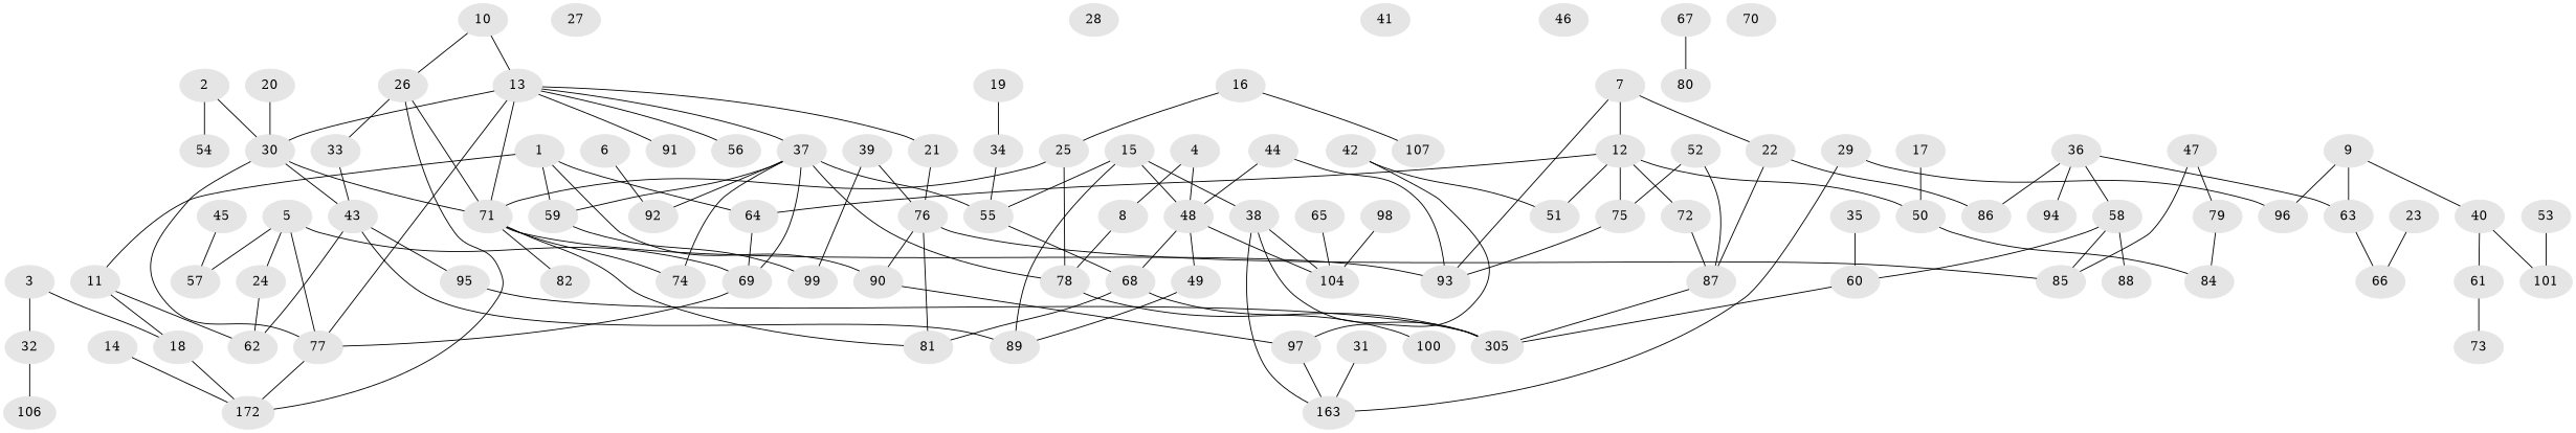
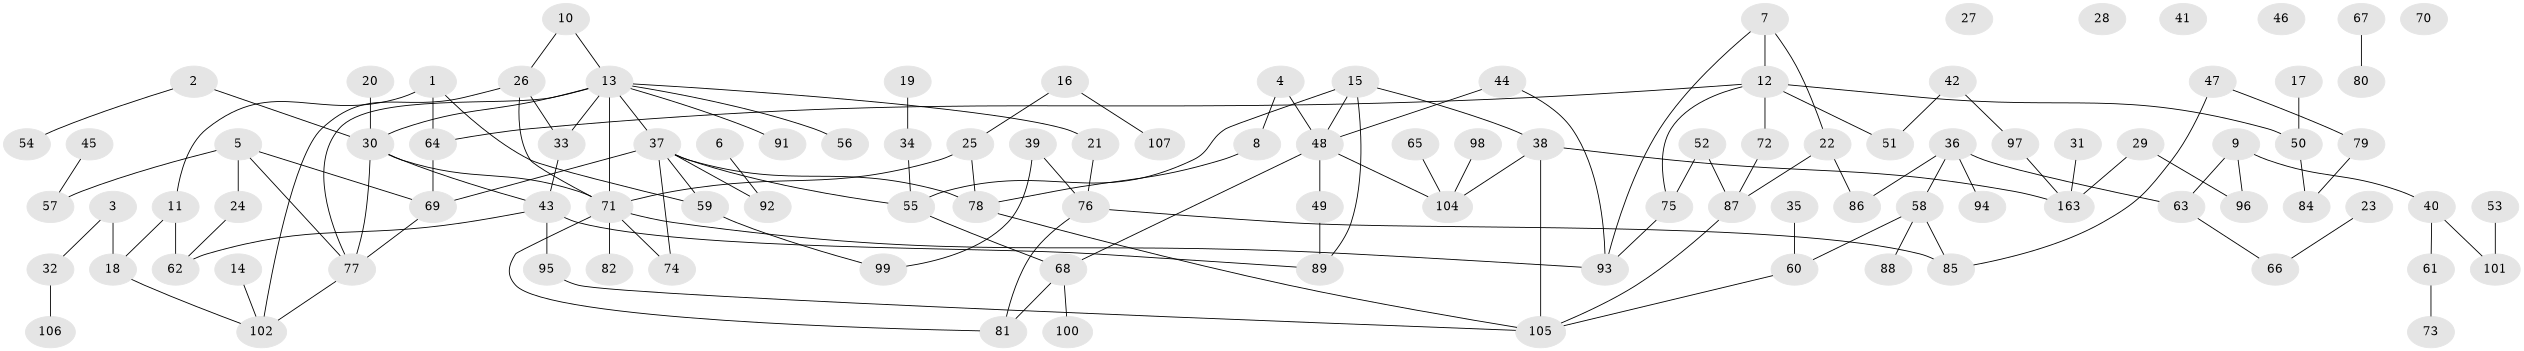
  graph {
    node [color=gray90 style=filled]
    1
    11
    59
-   90
    64
    18
    62
    99
    65
    104
    97
    2
    30
    54
    77
    71
    43
    3
    32
-   102 [label=172]
+   102
    106
    4
    8
    48
    78
    49
    68
    5
    24
    57
    69
    6
    92
    7
    12
    22
    93
    50
    51
    72
    75
    86
    87
-   105 [label=305]
+   105
    9
    40
    63
    96
    61
    101
    66
    10
    13
    26
    21
    33
    37
    56
    91
    84
    76
    55
    74
    81
    82
    14
    15
    38
    89
    n70 [label=163]
    16
    25
    107
    17
    19
    34
    20
    85
    23
    27
    28
    29
    95
    31
    35
    60
    36
    58
    94
    88
    39
    73
    41
    42
    44
    45
    46
    47
    79
    100
    52
    53
    67
    80
    70
    98
    1 -- 11
    1 -- 59
-   1 -- 90
    1 -- 64
    11 -- 18
    11 -- 62
    59 -- 99
-   90 -- 97
    64 -- 69
    18 -- 102
    65 -- 104
    97 -- n70
    2 -- 30
    2 -- 54
    30 -- 77
    30 -- 71
    30 -- 43
    77 -- 102
    71 -- 93
    71 -- 74
    71 -- 81
    71 -- 82
    43 -- 62
    43 -- 89
    43 -- 95
    3 -- 18
    3 -- 32
    32 -- 106
    4 -- 8
    4 -- 48
    8 -- 78
    48 -- 104
    48 -- 49
    48 -- 68
    78 -- 105
    49 -- 89
    68 -- 81
    68 -- 100
    5 -- 77
    5 -- 24
    5 -- 57
    5 -- 69
    24 -- 62
    69 -- 77
    6 -- 92
    7 -- 12
    7 -- 22
    7 -- 93
    12 -- 64
    12 -- 50
    12 -- 51
    12 -- 72
    12 -- 75
    22 -- 86
    22 -- 87
    50 -- 84
    72 -- 87
    75 -- 93
    87 -- 105
    9 -- 40
    9 -- 63
    9 -- 96
    40 -- 61
    40 -- 101
    63 -- 66
    61 -- 73
    10 -- 13
    10 -- 26
    13 -- 30
    13 -- 77
    13 -- 71
    13 -- 21
+   13 -- 33
    13 -- 37
    13 -- 56
    13 -- 91
    26 -- 71
    26 -- 102
    26 -- 33
    21 -- 76
    33 -- 43
    37 -- 59
    37 -- 78
    37 -- 69
    37 -- 92
    37 -- 55
    37 -- 74
-   76 -- 90
    76 -- 81
    76 -- 85
    55 -- 68
    14 -- 102
    15 -- 48
    15 -- 55
    15 -- 38
    15 -- 89
    38 -- 104
    38 -- 105
    38 -- n70
    16 -- 25
    16 -- 107
    25 -- 71
    25 -- 78
    17 -- 50
    19 -- 34
    34 -- 55
    20 -- 30
    23 -- 66
    29 -- 96
    29 -- n70
    95 -- 105
    31 -- n70
    35 -- 60
    60 -- 105
    36 -- 86
    36 -- 63
    36 -- 58
    36 -- 94
    58 -- 85
    58 -- 60
    58 -- 88
    39 -- 99
    39 -- 76
    42 -- 97
    42 -- 51
    44 -- 48
    44 -- 93
    45 -- 57
    47 -- 85
    47 -- 79
    79 -- 84
    52 -- 75
    52 -- 87
    53 -- 101
    67 -- 80
    98 -- 104
  }
